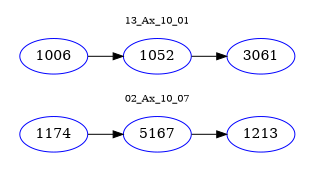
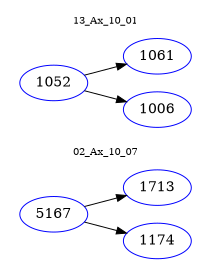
  digraph {
    rankdir=LR
    node [color=blue]
    edge [color=black]
    n1 [label=5167]
    n2 [label=1174]
-   n3 [label=1213]
+   n3 [label=1713]
    n4 [label=1052]
    n5 [label=1006]
-   n6 [label=3061]
+   n6 [label=1061]
    subgraph cluster_1 {
      color=white
      fontsize=10
      label="02_Ax_10_07"
      n1
      n2
      n3
    }
    subgraph cluster_2 {
      color=white
      fontsize=10
      label="13_Ax_10_01"
      n4
      n5
      n6
    }
-   n2 -> n1
+   n1 -> n2
    n1 -> n3
-   n5 -> n4
+   n4 -> n5
    n4 -> n6
  }
